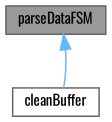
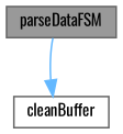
  digraph {
    rankdir=TB
    fontname=Oswald
    node [fontname=Oswald fontsize=10 shape=box style=filled]
    n1 [color=gray40 fillcolor=grey60 fontcolor=black height=0.2 label=parseDataFSM width=0.4]
    n2 [color=grey40 fillcolor=white height=0.2 label=cleanBuffer width=0.4]
-   n2 -> n1 [color=steelblue1 fontname=Oswald fontsize=10 labelfontname=Helvetica labelfontsize=10 style=solid]
+   n1 -> n2 [color=steelblue1 fontname=Oswald fontsize=10 labelfontname=Helvetica labelfontsize=10 style=solid]
  }
